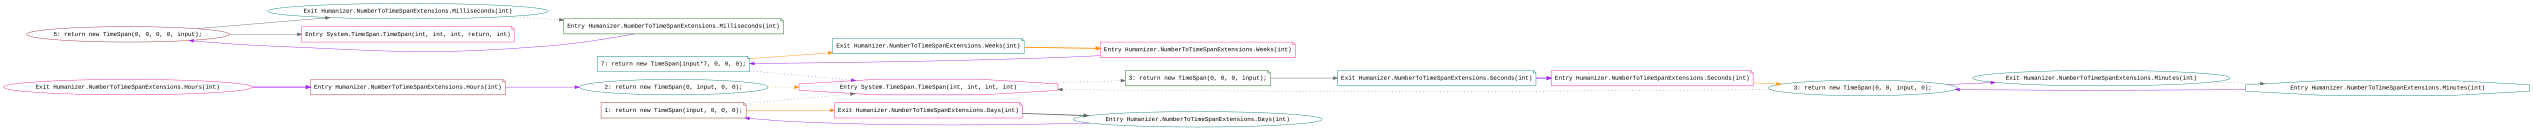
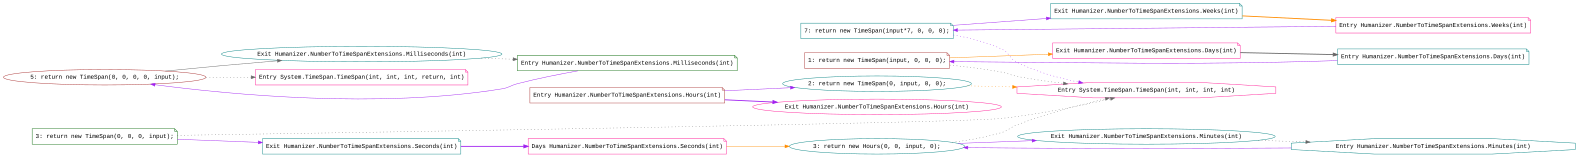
  digraph {
    fontname="Liberation Mono"
    rankdir=LR
    node [cluster="Humanizer.NumberToTimeSpanExtensions.Weeks(int)" color=teal fontname="Liberation Mono" shape=note span="5-5"]
    edge [color=purple fontname="Liberation Mono" style=solid]
    n1 [community=0 label="7: return new TimeSpan(input*7, 0, 0, 0);" span="7-7"]
    n2 [label="Exit Humanizer.NumberToTimeSpanExtensions.Weeks(int)"]
    n3 [cluster="System.TimeSpan.TimeSpan(int, int, int, int)" color=deeppink label="Entry System.TimeSpan.TimeSpan(int, int, int, int)" shape=octagon span="0-0"]
    n4 [color=deeppink label="Entry Humanizer.NumberToTimeSpanExtensions.Weeks(int)"]
    n5 [cluster="Humanizer.NumberToTimeSpanExtensions.Days(int)" color=brown community=0 label="1: return new TimeSpan(input, 0, 0, 0);" span="17-17"]
    n6 [cluster="Humanizer.NumberToTimeSpanExtensions.Days(int)" color=deeppink label="Exit Humanizer.NumberToTimeSpanExtensions.Days(int)" span="15-15"]
-   n7 [cluster="Humanizer.NumberToTimeSpanExtensions.Days(int)" label="Entry Humanizer.NumberToTimeSpanExtensions.Days(int)" shape=ellipse span="15-15"]
+   n7 [cluster="Humanizer.NumberToTimeSpanExtensions.Days(int)" label="Entry Humanizer.NumberToTimeSpanExtensions.Days(int)" span="15-15"]
    n8 [cluster="Humanizer.NumberToTimeSpanExtensions.Hours(int)" community=0 label="2: return new TimeSpan(0, input, 0, 0);" shape=ellipse span="27-27"]
    n9 [cluster="Humanizer.NumberToTimeSpanExtensions.Hours(int)" color=deeppink label="Exit Humanizer.NumberToTimeSpanExtensions.Hours(int)" shape=ellipse span="25-25"]
    n10 [cluster="Humanizer.NumberToTimeSpanExtensions.Hours(int)" color=brown label="Entry Humanizer.NumberToTimeSpanExtensions.Hours(int)" span="25-25"]
-   n11 [cluster="Humanizer.NumberToTimeSpanExtensions.Minutes(int)" community=0 label="3: return new TimeSpan(0, 0, input, 0);" shape=ellipse span="37-37"]
+   n11 [cluster="Humanizer.NumberToTimeSpanExtensions.Minutes(int)" community=0 label="3: return new Hours(0, 0, input, 0);" shape=ellipse span="37-37"]
    n12 [cluster="Humanizer.NumberToTimeSpanExtensions.Minutes(int)" label="Exit Humanizer.NumberToTimeSpanExtensions.Minutes(int)" shape=ellipse span="35-35"]
    n13 [cluster="Humanizer.NumberToTimeSpanExtensions.Minutes(int)" label="Entry Humanizer.NumberToTimeSpanExtensions.Minutes(int)" shape=octagon span="35-35"]
    n14 [cluster="Humanizer.NumberToTimeSpanExtensions.Seconds(int)" color=darkgreen community=0 label="3: return new TimeSpan(0, 0, 0, input);" span="47-47"]
    n15 [cluster="Humanizer.NumberToTimeSpanExtensions.Seconds(int)" label="Exit Humanizer.NumberToTimeSpanExtensions.Seconds(int)" span="45-45"]
-   n16 [cluster="Humanizer.NumberToTimeSpanExtensions.Seconds(int)" color=deeppink label="Entry Humanizer.NumberToTimeSpanExtensions.Seconds(int)" span="45-45"]
+   n16 [cluster="Humanizer.NumberToTimeSpanExtensions.Seconds(int)" color=deeppink label="Days Humanizer.NumberToTimeSpanExtensions.Seconds(int)" span="45-45"]
    n17 [cluster="Humanizer.NumberToTimeSpanExtensions.Milliseconds(int)" color=brown community=0 label="5: return new TimeSpan(0, 0, 0, 0, input);" shape=ellipse span="57-57"]
    n18 [cluster="Humanizer.NumberToTimeSpanExtensions.Milliseconds(int)" label="Exit Humanizer.NumberToTimeSpanExtensions.Milliseconds(int)" shape=ellipse span="55-55"]
    n19 [cluster="System.TimeSpan.TimeSpan(int, int, int, int, int)" color=deeppink label="Entry System.TimeSpan.TimeSpan(int, int, int, return, int)" span="0-0"]
    n20 [cluster="Humanizer.NumberToTimeSpanExtensions.Milliseconds(int)" color=darkgreen label="Entry Humanizer.NumberToTimeSpanExtensions.Milliseconds(int)" span="55-55"]
-   n1 -> n2 [color=darkorange]
+   n1 -> n2
    n1 -> n3 [style=dotted]
    n2 -> n4 [color=darkorange style=bold]
    n4 -> n1
    n5 -> n3 [color=gray40 style=dotted]
    n5 -> n6 [color=darkorange]
    n6 -> n7 [color=gray40 style=bold]
    n7 -> n5
    n8 -> n3 [color=darkorange style=dotted]
-   n9 -> n10 [style=bold]
+   n10 -> n9 [style=bold]
    n10 -> n8
    n11 -> n3 [color=gray40 style=dotted]
    n11 -> n12
    n12 -> n13 [color=gray40 style=dotted]
    n13 -> n11
-   n3 -> n14 [color=gray40 style=dotted]
-   n14 -> n15 [color=gray40]
+   n14 -> n3 [color=gray40 style=dotted]
+   n14 -> n15
    n15 -> n16 [style=bold]
    n16 -> n11 [color=darkorange]
    n17 -> n18 [color=gray40]
-   n17 -> n19 [color=gray40]
+   n17 -> n19 [color=gray40 style=dotted]
    n18 -> n20 [color=gray40 style=dotted]
    n20 -> n17
  }
